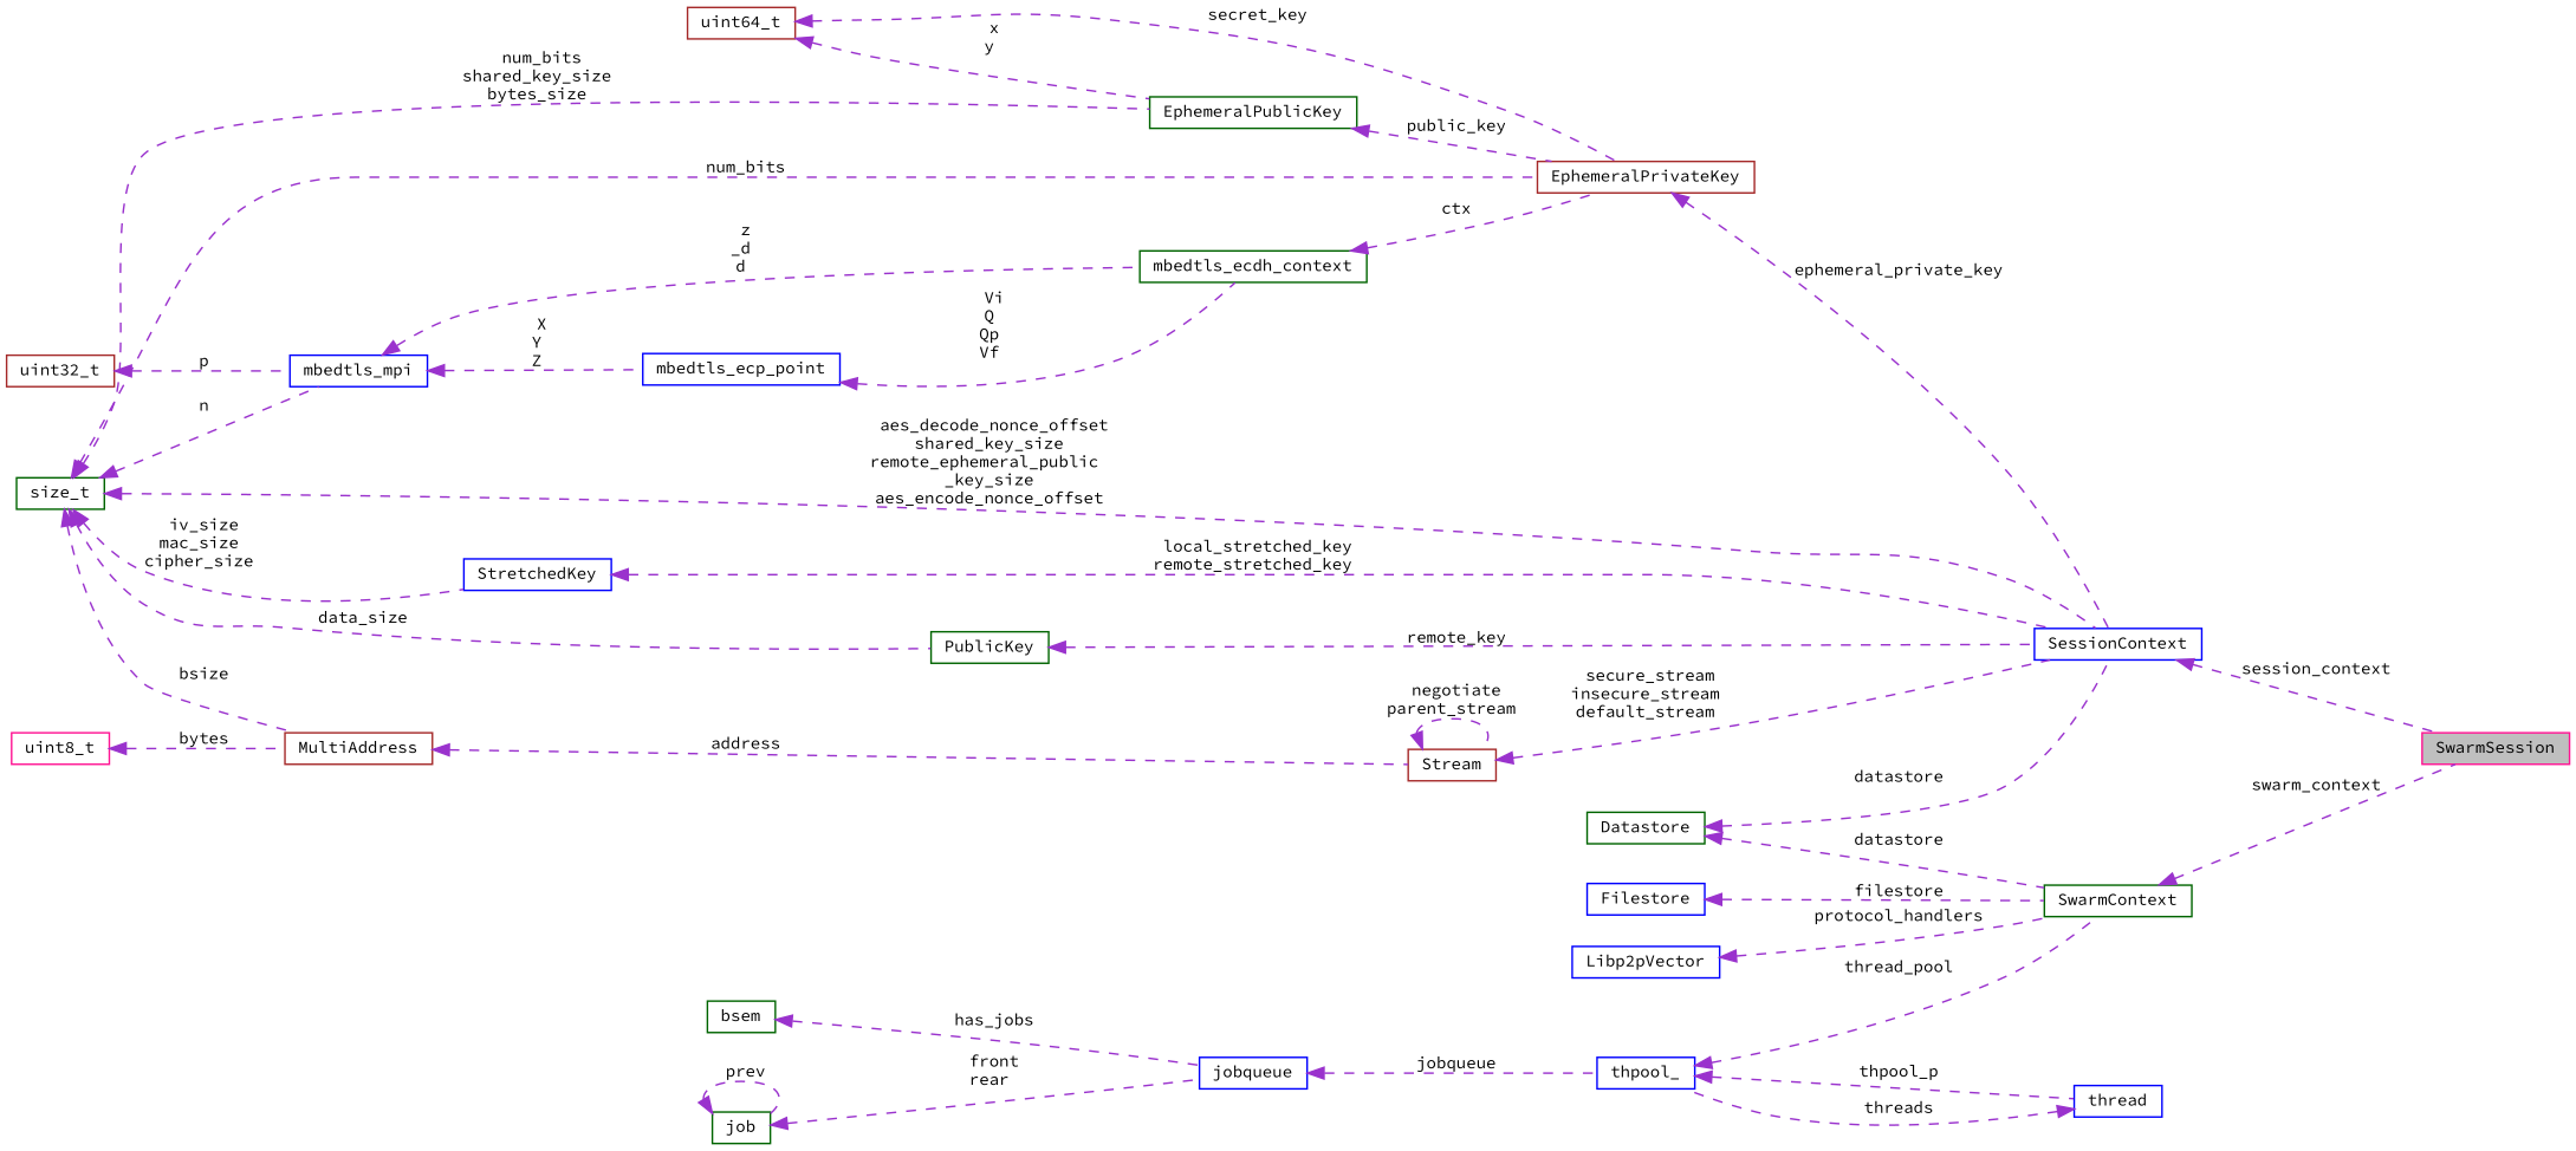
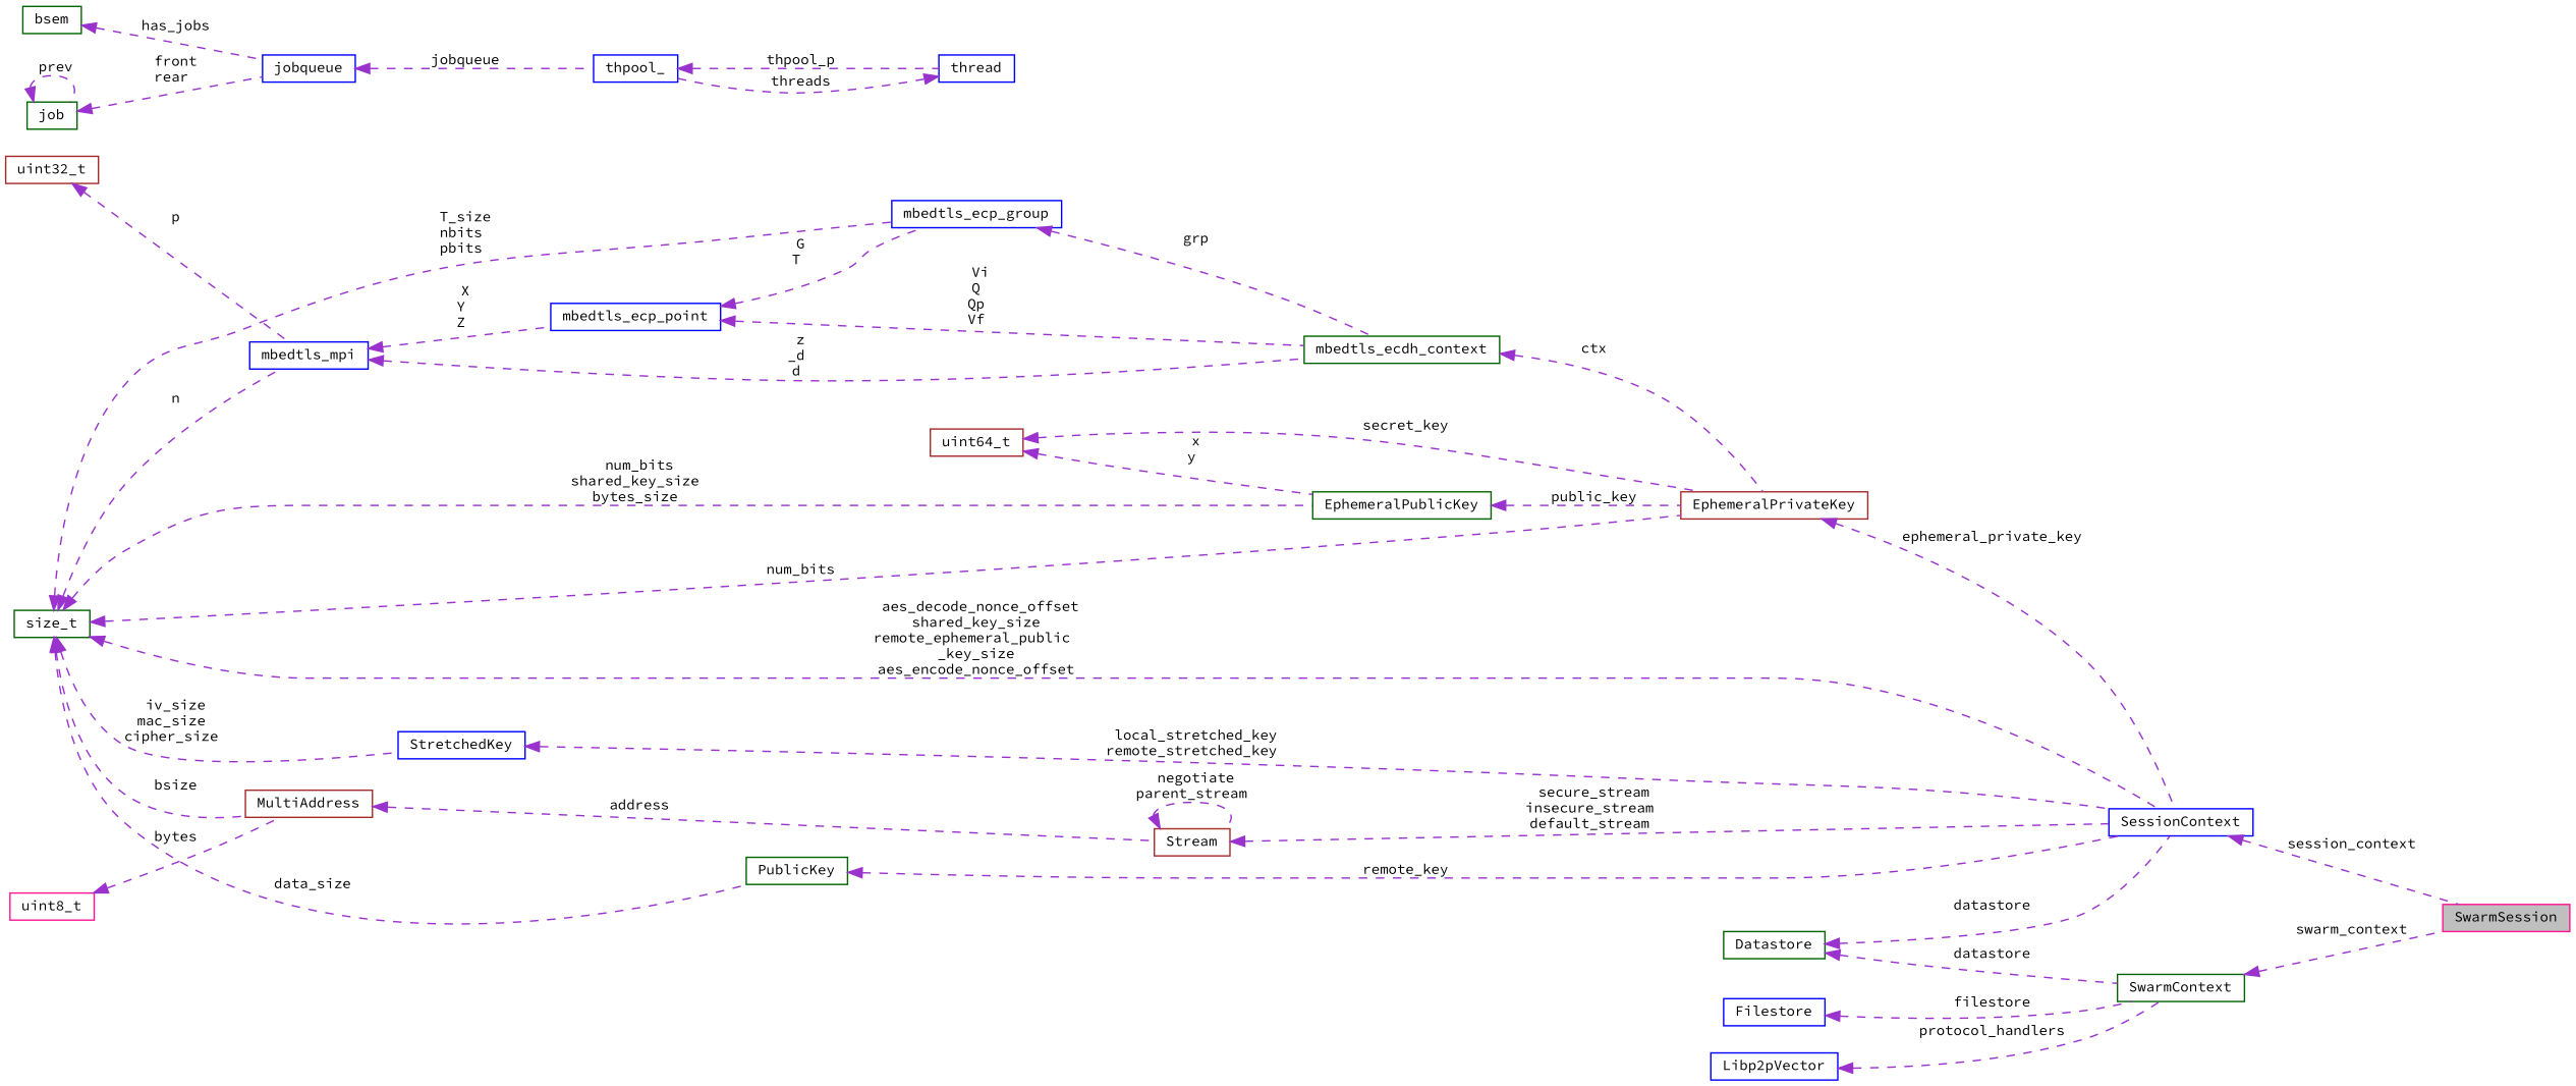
  digraph {
    fontname="Source Code Pro"
    rankdir=LR
    node [color=blue fillcolor=white fontname="Source Code Pro" fontsize=10 shape=record style=filled]
    edge [color=darkorchid3 dir=back fontname="Source Code Pro" fontsize=10 labelfontname=Helvetica labelfontsize=10 style=dashed]
    n1 [color=deeppink fillcolor=grey75 fontcolor=black height=0.2 label=SwarmSession width=0.4]
    n2 [height=0.2 label=SessionContext width=0.4]
    n3 [color=brown height=0.2 label=EphemeralPrivateKey width=0.4]
    n4 [color=brown height=0.2 label=uint64_t width=0.4]
    n5 [color=darkgreen height=0.2 label=EphemeralPublicKey width=0.4]
    n6 [color=darkgreen height=0.2 label=size_t width=0.4]
+   n7 [height=0.2 label=mbedtls_ecp_group width=0.4]
    n8 [height=0.2 label=mbedtls_mpi width=0.4]
    n9 [height=0.2 label=StretchedKey width=0.4]
    n10 [color=darkgreen height=0.2 label=PublicKey width=0.4]
    n11 [color=brown height=0.2 label=MultiAddress width=0.4]
    n12 [color=darkgreen height=0.2 label=mbedtls_ecdh_context width=0.4]
    n13 [height=0.2 label=mbedtls_ecp_point width=0.4]
    n14 [color=brown height=0.2 label=Stream width=0.4]
    n15 [color=brown height=0.2 label=uint32_t width=0.4]
    n16 [height=0.2 label=Filestore width=0.4]
    n17 [color=darkgreen height=0.2 label=SwarmContext width=0.4]
    n18 [color=darkgreen height=0.2 label=Datastore width=0.4]
    n19 [color=deeppink height=0.2 label=uint8_t width=0.4]
    n20 [height=0.2 label=Libp2pVector width=0.4]
    n21 [height=0.2 label=thpool_ width=0.4]
    n22 [height=0.2 label=thread width=0.4]
    n23 [height=0.2 label=jobqueue width=0.4]
    n24 [color=darkgreen height=0.2 label=bsem width=0.4]
    n25 [color=darkgreen height=0.2 label=job width=0.4]
    n2 -> n1 [label=" session_context"]
    n3 -> n2 [label=" ephemeral_private_key"]
    n4 -> n3 [label=" secret_key"]
    n4 -> n5 [label=" x\ny"]
    n5 -> n3 [label=" public_key"]
    n6 -> n2 [label=" aes_decode_nonce_offset\nshared_key_size\nremote_ephemeral_public\l_key_size\naes_encode_nonce_offset"]
    n6 -> n3 [label=" num_bits"]
    n6 -> n5 [label=" num_bits\nshared_key_size\nbytes_size"]
+   n6 -> n7 [label=" T_size\nnbits\npbits"]
    n6 -> n8 [label=" n"]
    n6 -> n9 [label=" iv_size\nmac_size\ncipher_size"]
    n6 -> n10 [label=" data_size"]
    n6 -> n11 [label=" bsize"]
+   n7 -> n12 [label=" grp"]
    n8 -> n12 [label=" z\n_d\nd"]
    n8 -> n13 [label=" X\nY\nZ"]
    n9 -> n2 [label=" local_stretched_key\nremote_stretched_key"]
    n10 -> n2 [label=" remote_key"]
    n11 -> n14 [label=" address"]
    n12 -> n3 [label=" ctx"]
+   n13 -> n7 [label=" G\nT"]
    n13 -> n12 [label=" Vi\nQ\nQp\nVf"]
    n14 -> n2 [label=" secure_stream\ninsecure_stream\ndefault_stream"]
    n14 -> n14 [label=" negotiate\nparent_stream"]
    n15 -> n8 [label=" p"]
    n16 -> n17 [label=" filestore"]
    n17 -> n1 [label=" swarm_context"]
    n18 -> n2 [label=" datastore"]
    n18 -> n17 [label=" datastore"]
    n19 -> n11 [label=" bytes"]
    n20 -> n17 [label=" protocol_handlers"]
-   n21 -> n17 [label=" thread_pool"]
    n21 -> n22 [label=" thpool_p"]
    n22 -> n21 [label=" threads"]
    n23 -> n21 [label=" jobqueue"]
    n24 -> n23 [label=" has_jobs"]
    n25 -> n23 [label=" front\nrear"]
    n25 -> n25 [label=" prev"]
  }
